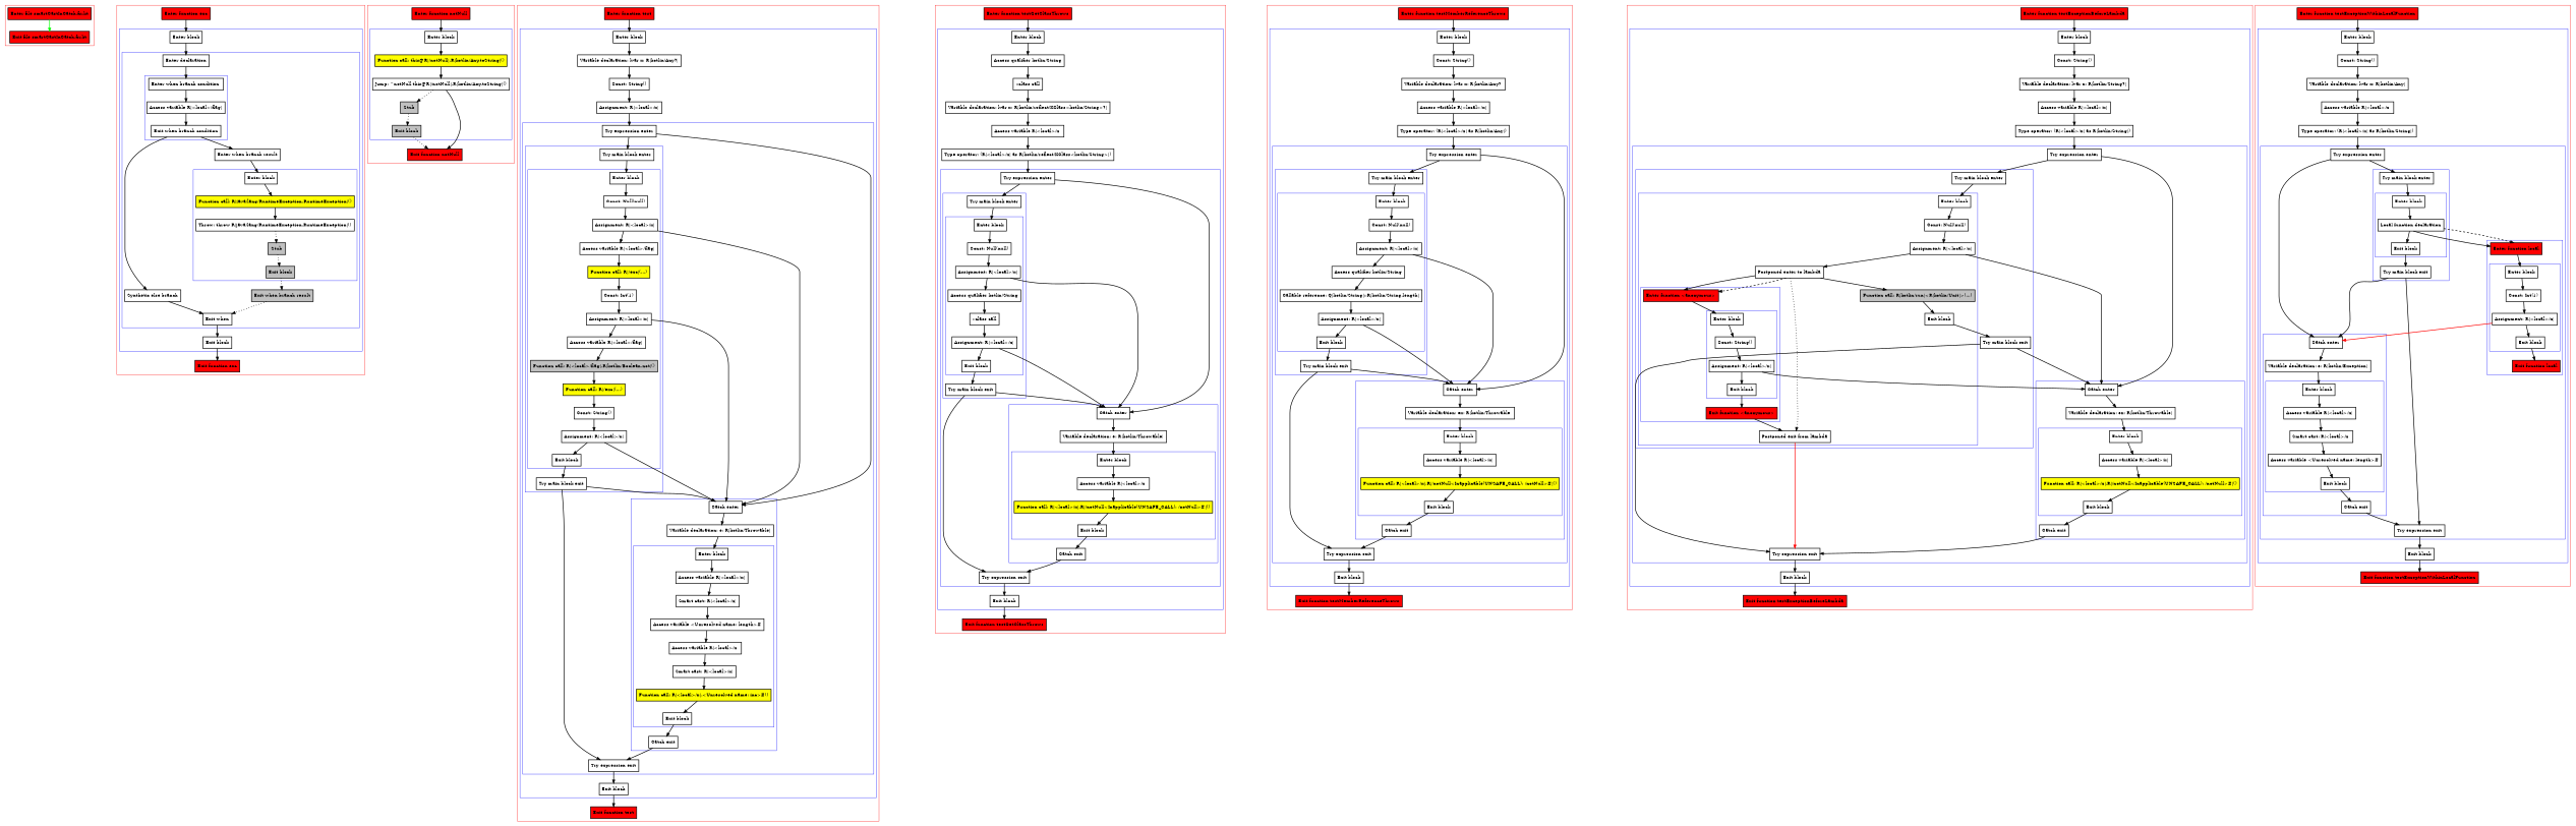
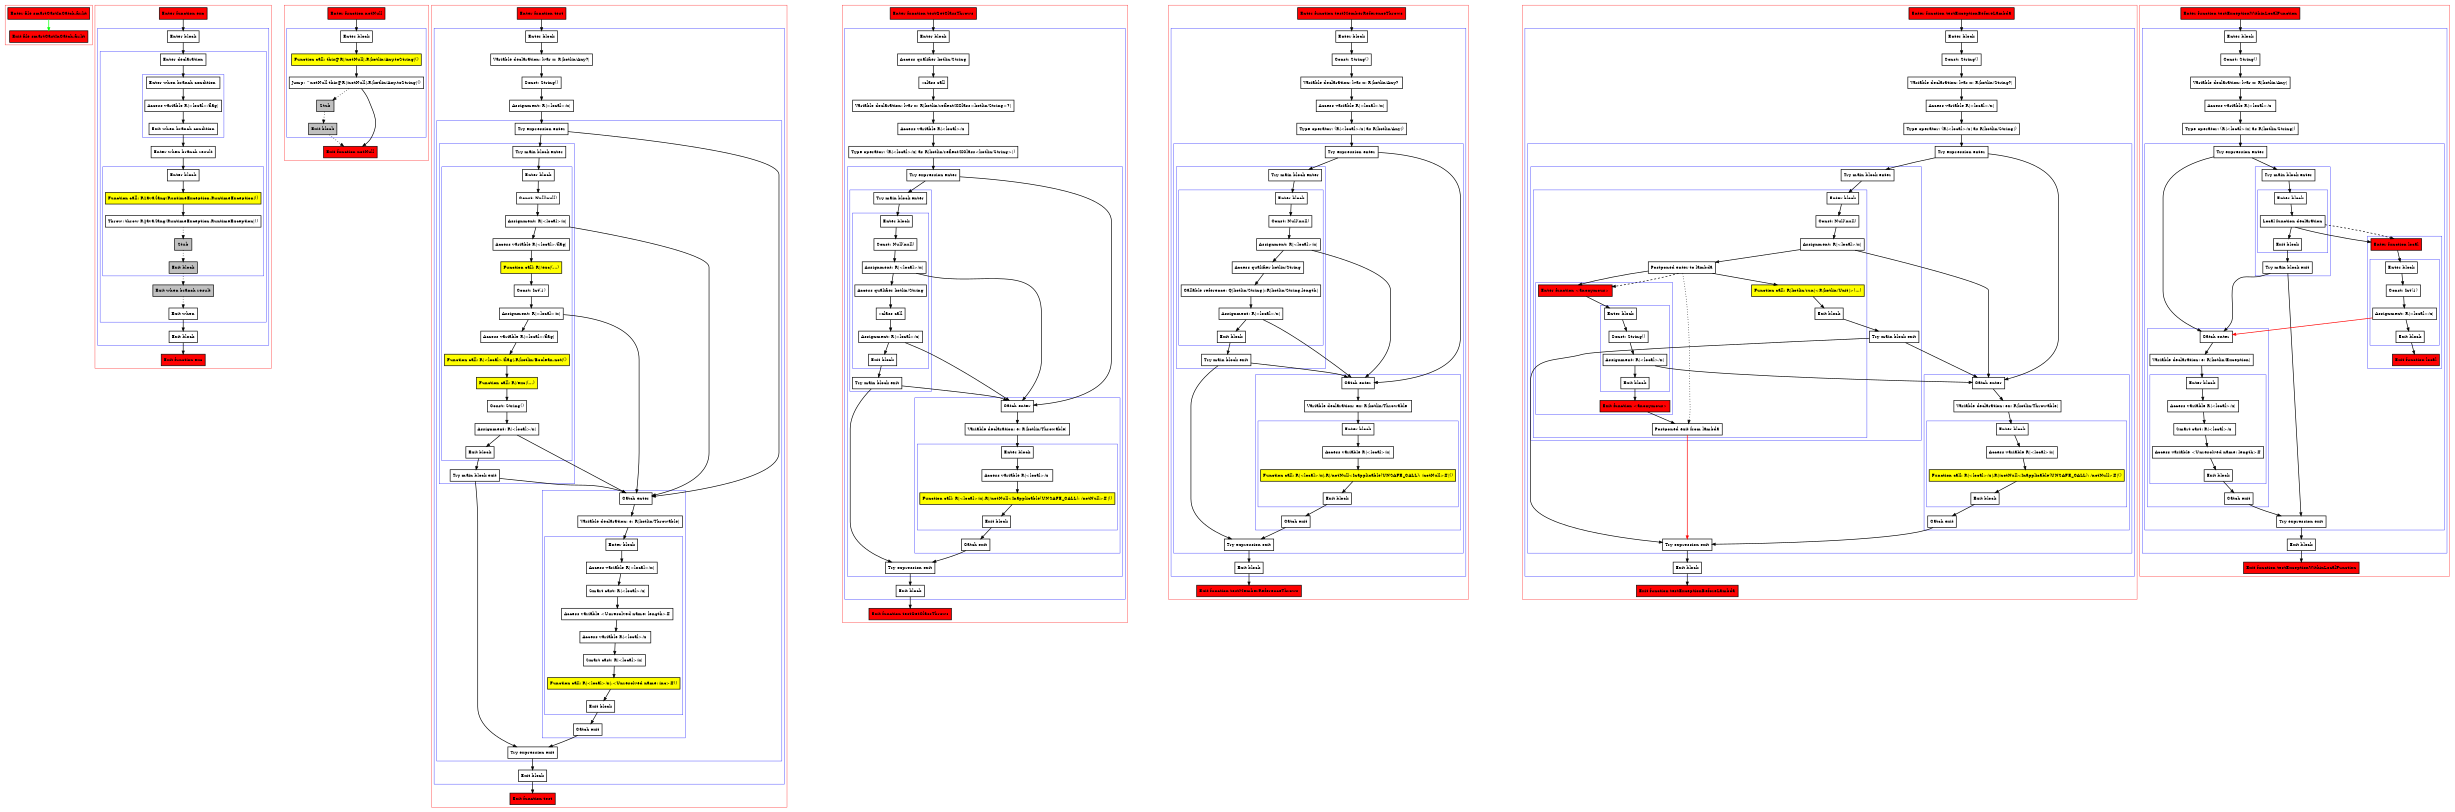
  digraph {
    nodesep=3
    node [penwidth=2 shape=box]
    edge [penwidth=2]
    n1 [fillcolor=red label="Enter file smartCastInCatch.fir.kt" style=filled]
    n2 [fillcolor=red label="Exit file smartCastInCatch.fir.kt" style=filled]
    n3 [label="Enter when branch condition "]
    n4 [label="Access variable R|<local>/flag|"]
    n5 [label="Exit when branch condition"]
    n6 [label="Enter block"]
    n7 [fillcolor=yellow label="Function call: R|java/lang/RuntimeException.RuntimeException|()" style=filled]
    n8 [label="Throw: throw R|java/lang/RuntimeException.RuntimeException|()"]
    n9 [fillcolor=gray label=Stub style=filled]
    n10 [fillcolor=gray label="Exit block" style=filled]
    n11 [label="Enter declaration"]
-   n12 [label="Synthetic else branch"]
    n13 [label="Enter when branch result"]
    n14 [fillcolor=gray label="Exit when branch result" style=filled]
    n15 [label="Exit when"]
    n16 [label="Enter block"]
    n17 [label="Exit block"]
    n18 [fillcolor=red label="Enter function exc" style=filled]
    n19 [fillcolor=red label="Exit function exc" style=filled]
    n20 [label="Enter block"]
    n21 [fillcolor=yellow label="Function call: this@R|/notNull|.R|kotlin/Any.toString|()" style=filled]
    n22 [label="Jump: ^notNull this@R|/notNull|.R|kotlin/Any.toString|()"]
    n23 [fillcolor=gray label=Stub style=filled]
    n24 [fillcolor=gray label="Exit block" style=filled]
    n25 [fillcolor=red label="Enter function notNull" style=filled]
    n26 [fillcolor=red label="Exit function notNull" style=filled]
    n27 [label="Enter block"]
    n28 [label="Const: Null(null)"]
    n29 [label="Assignment: R|<local>/x|"]
    n30 [label="Access variable R|<local>/flag|"]
    n31 [fillcolor=yellow label="Function call: R|/exc|(...)" style=filled]
    n32 [label="Const: Int(1)"]
    n33 [label="Assignment: R|<local>/x|"]
    n34 [label="Access variable R|<local>/flag|"]
-   n35 [fillcolor=gray label="Function call: R|<local>/flag|.R|kotlin/Boolean.not|()" style=filled]
+   n35 [fillcolor=yellow label="Function call: R|<local>/flag|.R|kotlin/Boolean.not|()" style=filled]
    n36 [fillcolor=yellow label="Function call: R|/exc|(...)" style=filled]
    n37 [label="Const: String()"]
    n38 [label="Assignment: R|<local>/x|"]
    n39 [label="Exit block"]
    n40 [label="Try main block enter"]
    n41 [label="Try main block exit"]
    n42 [label="Enter block"]
    n43 [label="Access variable R|<local>/x|"]
    n44 [label="Smart cast: R|<local>/x|"]
    n45 [label="Access variable <Unresolved name: length>#"]
    n46 [label="Access variable R|<local>/x|"]
    n47 [label="Smart cast: R|<local>/x|"]
    n48 [fillcolor=yellow label="Function call: R|<local>/x|.<Unresolved name: inc>#()" style=filled]
    n49 [label="Exit block"]
    n50 [label="Catch enter"]
    n51 [label="Variable declaration: e: R|kotlin/Throwable|"]
    n52 [label="Catch exit"]
    n53 [label="Try expression enter"]
    n54 [label="Try expression exit"]
    n55 [label="Enter block"]
    n56 [label="Variable declaration: lvar x: R|kotlin/Any?|"]
    n57 [label="Const: String()"]
    n58 [label="Assignment: R|<local>/x|"]
    n59 [label="Exit block"]
    n60 [fillcolor=red label="Enter function test" style=filled]
    n61 [fillcolor=red label="Exit function test" style=filled]
    n62 [label="Enter block"]
    n63 [label="Const: Null(null)"]
    n64 [label="Assignment: R|<local>/x|"]
    n65 [label="Access qualifier kotlin/String"]
    n66 [label="::class call"]
    n67 [label="Assignment: R|<local>/x|"]
    n68 [label="Exit block"]
    n69 [label="Try main block enter"]
    n70 [label="Try main block exit"]
    n71 [label="Enter block"]
    n72 [label="Access variable R|<local>/x|"]
    n73 [fillcolor=yellow label="Function call: R|<local>/x|.R|/notNull<Inapplicable(UNSAFE_CALL): /notNull>#|()" style=filled]
    n74 [label="Exit block"]
    n75 [label="Catch enter"]
    n76 [label="Variable declaration: e: R|kotlin/Throwable|"]
    n77 [label="Catch exit"]
    n78 [label="Try expression enter"]
    n79 [label="Try expression exit"]
    n80 [label="Enter block"]
    n81 [label="Access qualifier kotlin/String"]
    n82 [label="::class call"]
    n83 [label="Variable declaration: lvar x: R|kotlin/reflect/KClass<kotlin/String>?|"]
    n84 [label="Access variable R|<local>/x|"]
    n85 [label="Type operator: (R|<local>/x| as R|kotlin/reflect/KClass<kotlin/String>|)"]
    n86 [label="Exit block"]
    n87 [fillcolor=red label="Enter function testGetClassThrows" style=filled]
    n88 [fillcolor=red label="Exit function testGetClassThrows" style=filled]
    n89 [label="Enter block"]
    n90 [label="Const: Null(null)"]
    n91 [label="Assignment: R|<local>/x|"]
    n92 [label="Access qualifier kotlin/String"]
    n93 [label="Callable reference: Q|kotlin/String|::R|kotlin/String.length|"]
    n94 [label="Assignment: R|<local>/x|"]
    n95 [label="Exit block"]
    n96 [label="Try main block enter"]
    n97 [label="Try main block exit"]
    n98 [label="Enter block"]
    n99 [label="Access variable R|<local>/x|"]
    n100 [fillcolor=yellow label="Function call: R|<local>/x|.R|/notNull<Inapplicable(UNSAFE_CALL): /notNull>#|()" style=filled]
    n101 [label="Exit block"]
    n102 [label="Catch enter"]
    n103 [label="Variable declaration: ex: R|kotlin/Throwable|"]
    n104 [label="Catch exit"]
    n105 [label="Try expression enter"]
    n106 [label="Try expression exit"]
    n107 [label="Enter block"]
    n108 [label="Const: String()"]
    n109 [label="Variable declaration: lvar x: R|kotlin/Any?|"]
    n110 [label="Access variable R|<local>/x|"]
    n111 [label="Type operator: (R|<local>/x| as R|kotlin/Any|)"]
    n112 [label="Exit block"]
    n113 [fillcolor=red label="Enter function testMemberReferenceThrows" style=filled]
    n114 [fillcolor=red label="Exit function testMemberReferenceThrows" style=filled]
    n115 [label="Enter block"]
    n116 [label="Const: String()"]
    n117 [label="Assignment: R|<local>/x|"]
    n118 [label="Exit block"]
    n119 [fillcolor=red label="Enter function <anonymous>" style=filled]
    n120 [fillcolor=red label="Exit function <anonymous>" style=filled]
    n121 [label="Enter block"]
    n122 [label="Const: Null(null)"]
    n123 [label="Assignment: R|<local>/x|"]
    n124 [label="Postponed enter to lambda"]
    n125 [label="Postponed exit from lambda"]
-   n126 [fillcolor=gray label="Function call: R|kotlin/run|<R|kotlin/Unit|>(...)" style=filled]
+   n126 [fillcolor=yellow label="Function call: R|kotlin/run|<R|kotlin/Unit|>(...)" style=filled]
    n127 [label="Exit block"]
    n128 [label="Try main block enter"]
    n129 [label="Try main block exit"]
    n130 [label="Enter block"]
    n131 [label="Access variable R|<local>/x|"]
    n132 [fillcolor=yellow label="Function call: R|<local>/x|.R|/notNull<Inapplicable(UNSAFE_CALL): /notNull>#|()" style=filled]
    n133 [label="Exit block"]
    n134 [label="Catch enter"]
    n135 [label="Variable declaration: ex: R|kotlin/Throwable|"]
    n136 [label="Catch exit"]
    n137 [label="Try expression enter"]
    n138 [label="Try expression exit"]
    n139 [label="Enter block"]
    n140 [label="Const: String()"]
    n141 [label="Variable declaration: lvar x: R|kotlin/String?|"]
    n142 [label="Access variable R|<local>/x|"]
    n143 [label="Type operator: (R|<local>/x| as R|kotlin/String|)"]
    n144 [label="Exit block"]
    n145 [fillcolor=red label="Enter function testExceptionBeforeLambda" style=filled]
    n146 [fillcolor=red label="Exit function testExceptionBeforeLambda" style=filled]
    n147 [label="Enter block"]
    n148 [label="Access variable R|<local>/x|"]
    n149 [label="Smart cast: R|<local>/x|"]
    n150 [label="Access variable <Unresolved name: length>#"]
    n151 [label="Exit block"]
    n152 [label="Catch enter"]
    n153 [label="Variable declaration: e: R|kotlin/Exception|"]
    n154 [label="Catch exit"]
    n155 [label="Enter block"]
    n156 [label="Local function declaration"]
    n157 [label="Exit block"]
    n158 [label="Try main block enter"]
    n159 [label="Try main block exit"]
    n160 [label="Enter block"]
    n161 [label="Const: Int(1)"]
    n162 [label="Assignment: R|<local>/x|"]
    n163 [label="Exit block"]
    n164 [fillcolor=red label="Enter function local" style=filled]
    n165 [fillcolor=red label="Exit function local" style=filled]
    n166 [label="Try expression enter"]
    n167 [label="Try expression exit"]
    n168 [label="Enter block"]
    n169 [label="Const: String()"]
    n170 [label="Variable declaration: lvar x: R|kotlin/Any|"]
    n171 [label="Access variable R|<local>/x|"]
    n172 [label="Type operator: (R|<local>/x| as R|kotlin/String|)"]
    n173 [label="Exit block"]
    n174 [fillcolor=red label="Enter function testExceptionWithinLocalFunction" style=filled]
    n175 [fillcolor=red label="Exit function testExceptionWithinLocalFunction" style=filled]
    subgraph cluster_1 {
      color=red
      n1
      n2
    }
    subgraph cluster_2 {
      color=red
      n18
      n19
      subgraph cluster_3 {
        color=blue
        n16
        n17
        subgraph cluster_4 {
          color=blue
          n11
-         n12
          n13
          n14
          n15
          subgraph cluster_5 {
            color=blue
            n3
            n4
            n5
          }
          subgraph cluster_6 {
            color=blue
            n6
            n7
            n8
            n9
            n10
          }
        }
      }
    }
    subgraph cluster_7 {
      color=red
      n25
      n26
      subgraph cluster_8 {
        color=blue
        n20
        n21
        n22
        n23
        n24
      }
    }
    subgraph cluster_9 {
      color=red
      n60
      n61
      subgraph cluster_10 {
        color=blue
        n55
        n56
        n57
        n58
        n59
        subgraph cluster_11 {
          color=blue
          n53
          n54
          subgraph cluster_12 {
            color=blue
            n40
            n41
            subgraph cluster_13 {
              color=blue
              n27
              n28
              n29
              n30
              n31
              n32
              n33
              n34
              n35
              n36
              n37
              n38
              n39
            }
          }
          subgraph cluster_14 {
            color=blue
            n50
            n51
            n52
            subgraph cluster_15 {
              color=blue
              n42
              n43
              n44
              n45
              n46
              n47
              n48
              n49
            }
          }
        }
      }
    }
    subgraph cluster_16 {
      color=red
      n87
      n88
      subgraph cluster_17 {
        color=blue
        n80
        n81
        n82
        n83
        n84
        n85
        n86
        subgraph cluster_18 {
          color=blue
          n78
          n79
          subgraph cluster_19 {
            color=blue
            n69
            n70
            subgraph cluster_20 {
              color=blue
              n62
              n63
              n64
              n65
              n66
              n67
              n68
            }
          }
          subgraph cluster_21 {
            color=blue
            n75
            n76
            n77
            subgraph cluster_22 {
              color=blue
              n71
              n72
              n73
              n74
            }
          }
        }
      }
    }
    subgraph cluster_23 {
      color=red
      n113
      n114
      subgraph cluster_24 {
        color=blue
        n107
        n108
        n109
        n110
        n111
        n112
        subgraph cluster_25 {
          color=blue
          n105
          n106
          subgraph cluster_26 {
            color=blue
            n96
            n97
            subgraph cluster_27 {
              color=blue
              n89
              n90
              n91
              n92
              n93
              n94
              n95
            }
          }
          subgraph cluster_28 {
            color=blue
            n102
            n103
            n104
            subgraph cluster_29 {
              color=blue
              n98
              n99
              n100
              n101
            }
          }
        }
      }
    }
    subgraph cluster_30 {
      color=red
      n145
      n146
      subgraph cluster_31 {
        color=blue
        n139
        n140
        n141
        n142
        n143
        n144
        subgraph cluster_32 {
          color=blue
          n137
          n138
          subgraph cluster_33 {
            color=blue
            n128
            n129
            subgraph cluster_34 {
              color=blue
              n121
              n122
              n123
              n124
              n125
              n126
              n127
              subgraph cluster_35 {
                color=blue
                n119
                n120
                subgraph cluster_36 {
                  color=blue
                  n115
                  n116
                  n117
                  n118
                }
              }
            }
          }
          subgraph cluster_37 {
            color=blue
            n134
            n135
            n136
            subgraph cluster_38 {
              color=blue
              n130
              n131
              n132
              n133
            }
          }
        }
      }
    }
    subgraph cluster_39 {
      color=red
      n174
      n175
      subgraph cluster_40 {
        color=blue
        n168
        n169
        n170
        n171
        n172
        n173
        subgraph cluster_41 {
          color=blue
          n166
          n167
          subgraph cluster_42 {
            color=blue
            n152
            n153
            n154
            subgraph cluster_43 {
              color=blue
              n147
              n148
              n149
              n150
              n151
            }
          }
          subgraph cluster_44 {
            color=blue
            n158
            n159
            subgraph cluster_45 {
              color=blue
              n155
              n156
              n157
            }
          }
          subgraph cluster_46 {
            color=blue
            n164
            n165
            subgraph cluster_47 {
              color=blue
              n160
              n161
              n162
              n163
            }
          }
        }
      }
    }
    n1 -> n2 [color=green]
    n3 -> n4
    n4 -> n5
-   n5 -> n12
    n5 -> n13
    n6 -> n7
    n7 -> n8
    n8 -> n9 [style=dotted]
    n9 -> n10 [style=dotted]
    n10 -> n14 [style=dotted]
    n11 -> n3
-   n12 -> n15
    n13 -> n6
    n14 -> n15 [style=dotted]
    n15 -> n17
    n16 -> n11
    n17 -> n19
    n18 -> n16
    n20 -> n21
    n21 -> n22
    n22 -> n23 [style=dotted]
    n22 -> n26
    n23 -> n24 [style=dotted]
    n24 -> n26 [style=dotted]
    n25 -> n20
    n27 -> n28
    n28 -> n29
    n29 -> n30
    n29 -> n50
    n30 -> n31
    n31 -> n32
    n32 -> n33
    n33 -> n34
    n33 -> n50
    n34 -> n35
    n35 -> n36
    n36 -> n37
    n37 -> n38
    n38 -> n39
    n38 -> n50
    n39 -> n41
    n40 -> n27
    n41 -> n50
    n41 -> n54
    n42 -> n43
    n43 -> n44
    n44 -> n45
    n45 -> n46
    n46 -> n47
    n47 -> n48
    n48 -> n49
    n49 -> n52
    n50 -> n51
    n51 -> n42
    n52 -> n54
    n53 -> n40
    n53 -> n50
    n54 -> n59
    n55 -> n56
    n56 -> n57
    n57 -> n58
    n58 -> n53
    n59 -> n61
    n60 -> n55
    n62 -> n63
    n63 -> n64
    n64 -> n65
    n64 -> n75
    n65 -> n66
    n66 -> n67
    n67 -> n68
    n67 -> n75
    n68 -> n70
    n69 -> n62
    n70 -> n75
    n70 -> n79
    n71 -> n72
    n72 -> n73
    n73 -> n74
    n74 -> n77
    n75 -> n76
    n76 -> n71
    n77 -> n79
    n78 -> n69
    n78 -> n75
    n79 -> n86
    n80 -> n81
    n81 -> n82
    n82 -> n83
    n83 -> n84
    n84 -> n85
    n85 -> n78
    n86 -> n88
    n87 -> n80
    n89 -> n90
    n90 -> n91
    n91 -> n92
    n91 -> n102
    n92 -> n93
    n93 -> n94
    n94 -> n95
    n94 -> n102
    n95 -> n97
    n96 -> n89
    n97 -> n102
    n97 -> n106
    n98 -> n99
    n99 -> n100
    n100 -> n101
    n101 -> n104
    n102 -> n103
    n103 -> n98
    n104 -> n106
    n105 -> n96
    n105 -> n102
    n106 -> n112
    n107 -> n108
    n108 -> n109
    n109 -> n110
    n110 -> n111
    n111 -> n105
    n112 -> n114
    n113 -> n107
    n115 -> n116
    n116 -> n117
    n117 -> n118
    n117 -> n134
    n118 -> n120
    n119 -> n115
    n120 -> n125
    n121 -> n122
    n122 -> n123
    n123 -> n124
    n123 -> n134
    n124 -> n119
    n124 -> n119 [style=dashed]
    n124 -> n125 [style=dotted]
    n124 -> n126
    n125 -> n138 [color=red]
    n126 -> n127
    n127 -> n129
    n128 -> n121
    n129 -> n134
    n129 -> n138
    n130 -> n131
    n131 -> n132
    n132 -> n133
    n133 -> n136
    n134 -> n135
    n135 -> n130
    n136 -> n138
    n137 -> n128
    n137 -> n134
    n138 -> n144
    n139 -> n140
    n140 -> n141
    n141 -> n142
    n142 -> n143
    n143 -> n137
    n144 -> n146
    n145 -> n139
    n147 -> n148
    n148 -> n149
    n149 -> n150
    n150 -> n151
    n151 -> n154
    n152 -> n153
    n153 -> n147
    n154 -> n167
    n155 -> n156
    n156 -> n157
    n156 -> n164
    n156 -> n164 [style=dashed]
    n157 -> n159
    n158 -> n155
    n159 -> n152
    n159 -> n167
    n160 -> n161
    n161 -> n162
    n162 -> n152 [color=red]
    n162 -> n163
    n163 -> n165
    n164 -> n160
    n166 -> n152
    n166 -> n158
    n167 -> n173
    n168 -> n169
    n169 -> n170
    n170 -> n171
    n171 -> n172
    n172 -> n166
    n173 -> n175
    n174 -> n168
  }
